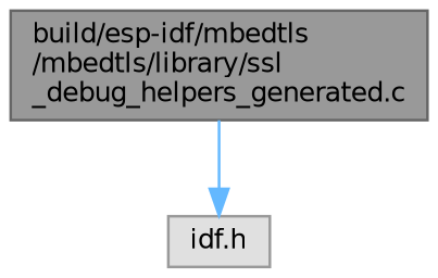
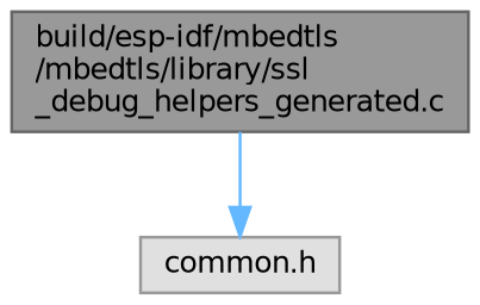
  digraph {
    node [fontname=Helvetica fontsize=10 shape=box style=filled]
    n1 [color=gray40 fillcolor=grey60 fontcolor=black height=0.2 label="build/esp-idf/mbedtls\l/mbedtls/library/ssl\l_debug_helpers_generated.c" width=0.4]
-   n2 [color=grey60 fillcolor="#E0E0E0" height=0.2 label="idf.h" width=0.4]
+   n2 [color=grey60 fillcolor="#E0E0E0" height=0.2 label="common.h" width=0.4]
    n1 -> n2 [color=steelblue1 fontname=Helvetica fontsize=10 labelfontname=Helvetica labelfontsize=10 style=solid]
  }
